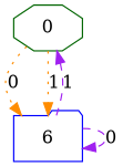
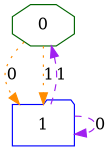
  digraph {
    edge [color=darkorange style=dotted]
    0 [color=darkgreen shape=octagon]
-   1 [color=blue shape=folder label=6]
+   1 [color=blue shape=folder]
    0 -> 1 [label=0]
    0 -> 1 [label=1]
    1 -> 0 [label=1 color=purple style=dashed]
    1 -> 1 [label=0 color=purple style=dashed]
  }
